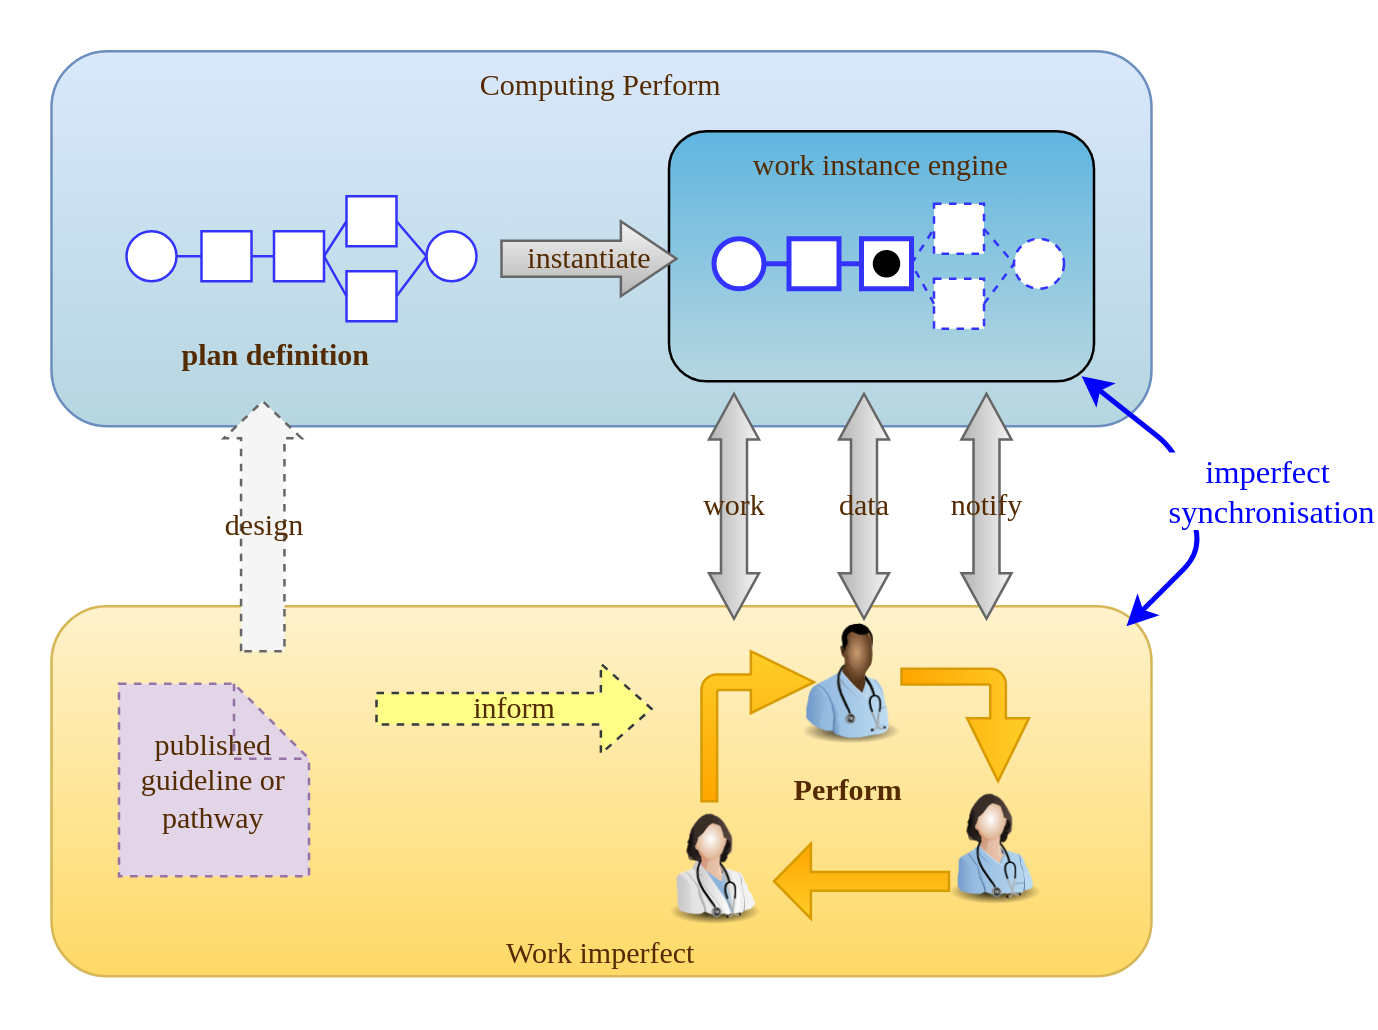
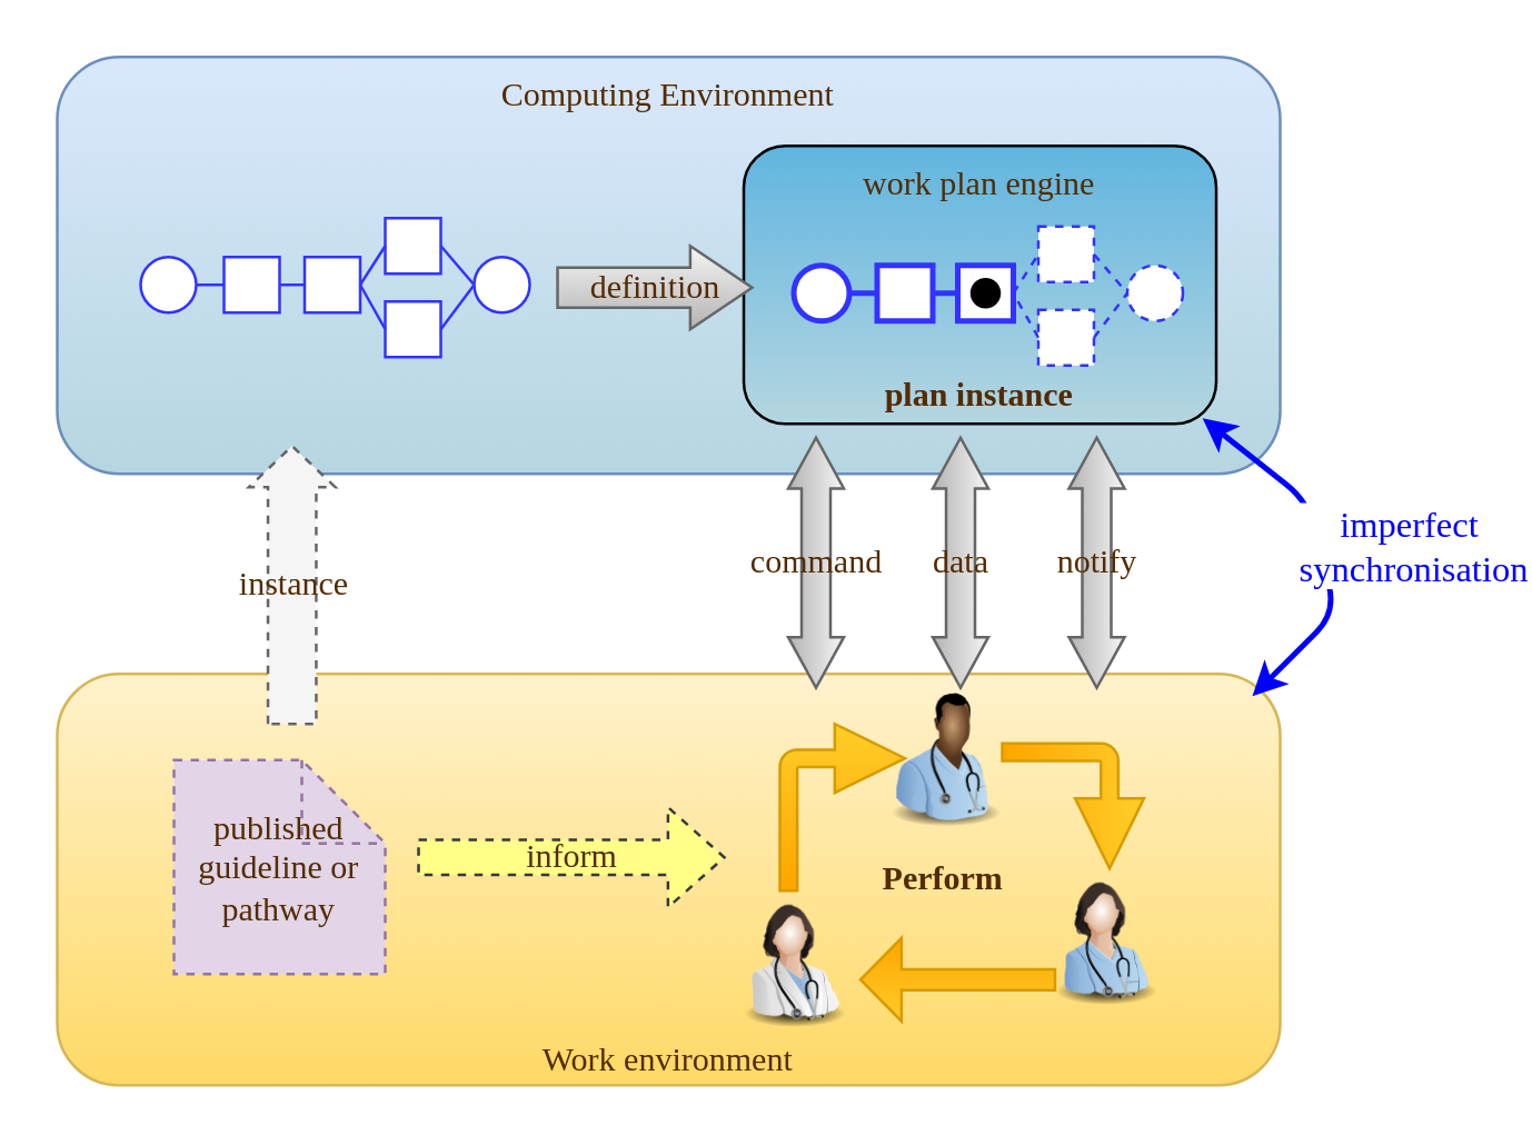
  <mxCell id="0" />
  <mxCell id="1" parent="0" />
- <mxCell id="2" value="Computing Perform" style="rounded=1;whiteSpace=wrap;html=1;glass=0;labelBackgroundColor=none;strokeColor=#6c8ebf;strokeWidth=1;fillColor=#dae8fc;fontFamily=Verdana;fontSize=12;fontColor=#542B00;align=center;gradientColor=#B5D6E0;verticalAlign=top;" parent="1" vertex="1"><mxGeometry x="20" y="20" width="440" height="150" as="geometry" /></mxCell>
- <mxCell id="3" value="Work imperfect" style="rounded=1;whiteSpace=wrap;html=1;glass=0;labelBackgroundColor=none;strokeColor=#d6b656;strokeWidth=1;fillColor=#fff2cc;fontFamily=Verdana;fontSize=12;fontColor=#542B00;align=center;gradientColor=#ffd966;verticalAlign=bottom;" parent="1" vertex="1"><mxGeometry x="20" y="242" width="440" height="148" as="geometry" /></mxCell>
+ <mxCell id="2" value="Computing Environment" style="rounded=1;whiteSpace=wrap;html=1;glass=0;labelBackgroundColor=none;strokeColor=#6c8ebf;strokeWidth=1;fillColor=#dae8fc;fontFamily=Verdana;fontSize=12;fontColor=#542B00;align=center;gradientColor=#B5D6E0;verticalAlign=top;" parent="1" vertex="1"><mxGeometry x="20" y="20" width="440" height="150" as="geometry" /></mxCell>
+ <mxCell id="3" value="Work environment" style="rounded=1;whiteSpace=wrap;html=1;glass=0;labelBackgroundColor=none;strokeColor=#d6b656;strokeWidth=1;fillColor=#fff2cc;fontFamily=Verdana;fontSize=12;fontColor=#542B00;align=center;gradientColor=#ffd966;verticalAlign=bottom;" parent="1" vertex="1"><mxGeometry x="20" y="242" width="440" height="148" as="geometry" /></mxCell>
  <mxCell id="4" value="" style="group" parent="1" vertex="1" connectable="0"><mxGeometry x="50" y="78" width="140" height="50" as="geometry" /></mxCell>
  <mxCell id="5" value="" style="ellipse;whiteSpace=wrap;html=1;glass=0;labelBackgroundColor=none;strokeColor=#3333FF;strokeWidth=1;fillColor=#ffffff;gradientColor=none;fontFamily=Verdana;fontSize=12;fontColor=#542B00;align=center;" parent="4" vertex="1"><mxGeometry y="14" width="20" height="20" as="geometry" /></mxCell>
  <mxCell id="6" value="" style="ellipse;whiteSpace=wrap;html=1;glass=0;labelBackgroundColor=none;strokeColor=#3333FF;strokeWidth=1;fillColor=#ffffff;gradientColor=none;fontFamily=Verdana;fontSize=12;fontColor=#542B00;align=center;" parent="4" vertex="1"><mxGeometry x="120" y="14" width="20" height="20" as="geometry" /></mxCell>
  <mxCell id="7" value="" style="whiteSpace=wrap;html=1;glass=0;labelBackgroundColor=none;strokeColor=#3333FF;strokeWidth=1;fillColor=#ffffff;gradientColor=none;fontFamily=Verdana;fontSize=12;fontColor=#542B00;align=center;" parent="4" vertex="1"><mxGeometry x="30" y="14" width="20" height="20" as="geometry" /></mxCell>
  <mxCell id="8" value="" style="whiteSpace=wrap;html=1;glass=0;labelBackgroundColor=none;strokeColor=#3333FF;strokeWidth=1;fillColor=#ffffff;gradientColor=none;fontFamily=Verdana;fontSize=12;fontColor=#542B00;align=center;" parent="4" vertex="1"><mxGeometry x="59" y="14" width="20" height="20" as="geometry" /></mxCell>
  <mxCell id="9" value="" style="whiteSpace=wrap;html=1;glass=0;labelBackgroundColor=none;strokeColor=#3333FF;strokeWidth=1;fillColor=#ffffff;gradientColor=none;fontFamily=Verdana;fontSize=12;fontColor=#542B00;align=center;" parent="4" vertex="1"><mxGeometry x="88" width="20" height="20" as="geometry" /></mxCell>
  <mxCell id="10" value="" style="whiteSpace=wrap;html=1;glass=0;labelBackgroundColor=none;strokeColor=#3333FF;strokeWidth=1;fillColor=#ffffff;gradientColor=none;fontFamily=Verdana;fontSize=12;fontColor=#542B00;align=center;" parent="4" vertex="1"><mxGeometry x="88" y="30" width="20" height="20" as="geometry" /></mxCell>
  <mxCell id="11" value="" style="endArrow=none;html=1;strokeColor=#3333FF;strokeWidth=1;fontFamily=Verdana;fontSize=12;fontColor=#542B00;entryX=0;entryY=0.5;exitX=1;exitY=0.5;" parent="4" source="5" target="7" edge="1"><mxGeometry width="50" height="50" relative="1" as="geometry"><mxPoint y="124" as="sourcePoint" /><mxPoint x="50" y="74" as="targetPoint" /></mxGeometry></mxCell>
  <mxCell id="12" value="" style="endArrow=none;html=1;strokeColor=#3333FF;strokeWidth=1;fontFamily=Verdana;fontSize=12;fontColor=#542B00;entryX=0;entryY=0.5;exitX=1;exitY=0.5;" parent="4" source="7" target="8" edge="1"><mxGeometry width="50" height="50" relative="1" as="geometry"><mxPoint x="37.2" y="24.2" as="sourcePoint" /><mxPoint x="47.2" y="24.2" as="targetPoint" /></mxGeometry></mxCell>
  <mxCell id="13" value="" style="endArrow=none;html=1;strokeColor=#3333FF;strokeWidth=1;fontFamily=Verdana;fontSize=12;fontColor=#542B00;entryX=0;entryY=0.5;exitX=1;exitY=0.5;" parent="4" source="8" target="9" edge="1"><mxGeometry width="50" height="50" relative="1" as="geometry"><mxPoint x="70" y="44" as="sourcePoint" /><mxPoint x="69" y="34.2" as="targetPoint" /></mxGeometry></mxCell>
  <mxCell id="14" value="" style="endArrow=none;html=1;strokeColor=#3333FF;strokeWidth=1;fontFamily=Verdana;fontSize=12;fontColor=#542B00;entryX=1;entryY=0.5;exitX=0;exitY=0.5;" parent="4" source="10" target="8" edge="1"><mxGeometry width="50" height="50" relative="1" as="geometry"><mxPoint x="80" y="24" as="sourcePoint" /><mxPoint x="98.2" y="20.2" as="targetPoint" /></mxGeometry></mxCell>
  <mxCell id="15" value="" style="endArrow=none;html=1;strokeColor=#3333FF;strokeWidth=1;fontFamily=Verdana;fontSize=12;fontColor=#542B00;entryX=0;entryY=0.5;exitX=1;exitY=0.5;" parent="4" source="10" target="6" edge="1"><mxGeometry width="50" height="50" relative="1" as="geometry"><mxPoint x="98.2" y="50.2" as="sourcePoint" /><mxPoint x="89" y="34.2" as="targetPoint" /></mxGeometry></mxCell>
  <mxCell id="16" value="" style="endArrow=none;html=1;strokeColor=#3333FF;strokeWidth=1;fontFamily=Verdana;fontSize=12;fontColor=#542B00;entryX=0;entryY=0.5;exitX=1;exitY=0.5;" parent="4" source="9" target="6" edge="1"><mxGeometry width="50" height="50" relative="1" as="geometry"><mxPoint x="118.2" y="50.2" as="sourcePoint" /><mxPoint x="130.2" y="34.2" as="targetPoint" /></mxGeometry></mxCell>
- <mxCell id="17" value="plan definition" style="text;html=1;strokeColor=none;fillColor=none;align=center;verticalAlign=middle;whiteSpace=wrap;glass=0;labelBackgroundColor=none;fontFamily=Verdana;fontSize=12;fontColor=#542B00;fontStyle=1" parent="1" vertex="1"><mxGeometry x="40" y="132" width="140" height="20" as="geometry" /></mxCell>
  <mxCell id="18" value="" style="group" parent="1" vertex="1" connectable="0"><mxGeometry x="267" y="52" width="170" height="100" as="geometry" /></mxCell>
- <mxCell id="19" value="work instance engine" style="rounded=1;whiteSpace=wrap;html=1;glass=0;labelBackgroundColor=none;strokeColor=#000000;strokeWidth=1;fillColor=#60B5E0;gradientColor=#B5D6E0;fontFamily=Verdana;fontSize=12;fontColor=#542B00;align=center;verticalAlign=top;" parent="18" vertex="1"><mxGeometry width="170" height="100" as="geometry" /></mxCell>
+ <mxCell id="19" value="work plan engine" style="rounded=1;whiteSpace=wrap;html=1;glass=0;labelBackgroundColor=none;strokeColor=#000000;strokeWidth=1;fillColor=#60B5E0;gradientColor=#B5D6E0;fontFamily=Verdana;fontSize=12;fontColor=#542B00;align=center;verticalAlign=top;" parent="18" vertex="1"><mxGeometry width="170" height="100" as="geometry" /></mxCell>
  <mxCell id="20" value="" style="group" parent="18" vertex="1" connectable="0"><mxGeometry x="18" y="29" width="140" height="50" as="geometry" /></mxCell>
  <mxCell id="21" value="" style="ellipse;whiteSpace=wrap;html=1;glass=0;labelBackgroundColor=none;strokeColor=#3333FF;strokeWidth=2;fillColor=#ffffff;gradientColor=none;fontFamily=Verdana;fontSize=12;fontColor=#542B00;align=center;" parent="20" vertex="1"><mxGeometry y="14" width="20" height="20" as="geometry" /></mxCell>
  <mxCell id="22" value="" style="ellipse;whiteSpace=wrap;html=1;glass=0;labelBackgroundColor=none;strokeColor=#3333FF;strokeWidth=1;fillColor=#ffffff;gradientColor=none;fontFamily=Verdana;fontSize=12;fontColor=#542B00;align=center;dashed=1;" parent="20" vertex="1"><mxGeometry x="120" y="14" width="20" height="20" as="geometry" /></mxCell>
  <mxCell id="23" value="" style="whiteSpace=wrap;html=1;glass=0;labelBackgroundColor=none;strokeColor=#3333FF;strokeWidth=2;fillColor=#ffffff;gradientColor=none;fontFamily=Verdana;fontSize=12;fontColor=#542B00;align=center;" parent="20" vertex="1"><mxGeometry x="30" y="14" width="20" height="20" as="geometry" /></mxCell>
  <mxCell id="24" value="" style="whiteSpace=wrap;html=1;glass=0;labelBackgroundColor=none;strokeColor=#3333FF;strokeWidth=2;fillColor=#ffffff;gradientColor=none;fontFamily=Verdana;fontSize=12;fontColor=#542B00;align=center;" parent="20" vertex="1"><mxGeometry x="59" y="14" width="20" height="20" as="geometry" /></mxCell>
  <mxCell id="25" value="" style="whiteSpace=wrap;html=1;glass=0;labelBackgroundColor=none;strokeColor=#3333FF;strokeWidth=1;fillColor=#ffffff;gradientColor=none;fontFamily=Verdana;fontSize=12;fontColor=#542B00;align=center;dashed=1;" parent="20" vertex="1"><mxGeometry x="88" width="20" height="20" as="geometry" /></mxCell>
  <mxCell id="26" value="" style="whiteSpace=wrap;html=1;glass=0;labelBackgroundColor=none;strokeColor=#3333FF;strokeWidth=1;fillColor=#ffffff;gradientColor=none;fontFamily=Verdana;fontSize=12;fontColor=#542B00;align=center;dashed=1;" parent="20" vertex="1"><mxGeometry x="88" y="30" width="20" height="20" as="geometry" /></mxCell>
  <mxCell id="27" value="" style="endArrow=none;html=1;strokeColor=#3333FF;strokeWidth=2;fontFamily=Verdana;fontSize=12;fontColor=#542B00;entryX=0;entryY=0.5;exitX=1;exitY=0.5;" parent="20" source="21" target="23" edge="1"><mxGeometry width="50" height="50" relative="1" as="geometry"><mxPoint y="124" as="sourcePoint" /><mxPoint x="50" y="74" as="targetPoint" /></mxGeometry></mxCell>
  <mxCell id="28" value="" style="endArrow=none;html=1;strokeColor=#3333FF;strokeWidth=2;fontFamily=Verdana;fontSize=12;fontColor=#542B00;entryX=0;entryY=0.5;exitX=1;exitY=0.5;" parent="20" source="23" target="24" edge="1"><mxGeometry width="50" height="50" relative="1" as="geometry"><mxPoint x="37.2" y="24.2" as="sourcePoint" /><mxPoint x="47.2" y="24.2" as="targetPoint" /></mxGeometry></mxCell>
  <mxCell id="29" value="" style="endArrow=none;html=1;strokeColor=#3333FF;strokeWidth=1;fontFamily=Verdana;fontSize=12;fontColor=#542B00;entryX=0;entryY=0.5;exitX=1;exitY=0.5;dashed=1;" parent="20" source="24" target="25" edge="1"><mxGeometry width="50" height="50" relative="1" as="geometry"><mxPoint x="70" y="44" as="sourcePoint" /><mxPoint x="69" y="34.2" as="targetPoint" /></mxGeometry></mxCell>
  <mxCell id="30" value="" style="endArrow=none;html=1;strokeColor=#3333FF;strokeWidth=1;fontFamily=Verdana;fontSize=12;fontColor=#542B00;entryX=1;entryY=0.5;exitX=0;exitY=0.5;dashed=1;" parent="20" source="26" target="24" edge="1"><mxGeometry width="50" height="50" relative="1" as="geometry"><mxPoint x="80" y="24" as="sourcePoint" /><mxPoint x="98.2" y="20.2" as="targetPoint" /></mxGeometry></mxCell>
  <mxCell id="31" value="" style="endArrow=none;html=1;strokeColor=#3333FF;strokeWidth=1;fontFamily=Verdana;fontSize=12;fontColor=#542B00;entryX=0;entryY=0.5;exitX=1;exitY=0.5;dashed=1;" parent="20" source="26" target="22" edge="1"><mxGeometry width="50" height="50" relative="1" as="geometry"><mxPoint x="98.2" y="50.2" as="sourcePoint" /><mxPoint x="89" y="34.2" as="targetPoint" /></mxGeometry></mxCell>
  <mxCell id="32" value="" style="endArrow=none;html=1;strokeColor=#3333FF;strokeWidth=1;fontFamily=Verdana;fontSize=12;fontColor=#542B00;entryX=0;entryY=0.5;exitX=1;exitY=0.5;dashed=1;" parent="20" source="25" target="22" edge="1"><mxGeometry width="50" height="50" relative="1" as="geometry"><mxPoint x="118.2" y="50.2" as="sourcePoint" /><mxPoint x="130.2" y="34.2" as="targetPoint" /></mxGeometry></mxCell>
  <mxCell id="33" value="" style="ellipse;whiteSpace=wrap;html=1;glass=0;labelBackgroundColor=none;strokeColor=#000000;strokeWidth=1;fillColor=#000000;gradientColor=none;fontFamily=Verdana;fontSize=12;fontColor=#542B00;align=center;" parent="20" vertex="1"><mxGeometry x="64" y="19" width="10" height="10" as="geometry" /></mxCell>
- <mxCell id="35" value="instantiate" style="html=1;shadow=0;dashed=0;align=center;verticalAlign=middle;shape=mxgraph.arrows2.arrow;dy=0.52;dx=22.25;notch=0;glass=0;labelBackgroundColor=none;strokeColor=#666666;strokeWidth=1;fillColor=#f5f5f5;gradientColor=#b3b3b3;fontFamily=Verdana;fontSize=12;fontColor=#542B00;" parent="1" vertex="1"><mxGeometry x="200" y="88" width="70" height="30" as="geometry" /></mxCell>
+ <mxCell id="34" value="plan instance" style="text;html=1;strokeColor=none;fillColor=none;align=center;verticalAlign=middle;whiteSpace=wrap;glass=0;labelBackgroundColor=none;fontFamily=Verdana;fontSize=12;fontColor=#542B00;fontStyle=1" parent="18" vertex="1"><mxGeometry x="15" y="80" width="140" height="20" as="geometry" /></mxCell>
+ <mxCell id="35" value="definition" style="html=1;shadow=0;dashed=0;align=center;verticalAlign=middle;shape=mxgraph.arrows2.arrow;dy=0.52;dx=22.25;notch=0;glass=0;labelBackgroundColor=none;strokeColor=#666666;strokeWidth=1;fillColor=#f5f5f5;gradientColor=#b3b3b3;fontFamily=Verdana;fontSize=12;fontColor=#542B00;" parent="1" vertex="1"><mxGeometry x="200" y="88" width="70" height="30" as="geometry" /></mxCell>
  <mxCell id="36" value="" style="image;html=1;labelBackgroundColor=#ffffff;image=img/lib/clip_art/people/Nurse_Man_Black_128x128.png;glass=0;strokeColor=#000000;strokeWidth=1;fillColor=#60B5E0;gradientColor=#B5D6E0;fontFamily=Verdana;fontSize=12;fontColor=#542B00;align=center;" parent="1" vertex="1"><mxGeometry x="315" y="248" width="50" height="50" as="geometry" /></mxCell>
  <mxCell id="37" value="" style="image;html=1;labelBackgroundColor=#ffffff;image=img/lib/clip_art/people/Nurse_Woman_128x128.png;glass=0;strokeColor=#000000;strokeWidth=1;fillColor=#60B5E0;gradientColor=#B5D6E0;fontFamily=Verdana;fontSize=12;fontColor=#542B00;align=center;" parent="1" vertex="1"><mxGeometry x="372" y="312" width="50" height="50" as="geometry" /></mxCell>
  <mxCell id="38" value="" style="image;html=1;labelBackgroundColor=#ffffff;image=img/lib/clip_art/people/Doctor_Woman_128x128.png;glass=0;strokeColor=#000000;strokeWidth=1;fillColor=#60B5E0;gradientColor=#B5D6E0;fontFamily=Verdana;fontSize=12;fontColor=#542B00;align=center;" parent="1" vertex="1"><mxGeometry x="260" y="320" width="50" height="50" as="geometry" /></mxCell>
- <mxCell id="39" value="published guideline or pathway" style="shape=note;whiteSpace=wrap;html=1;glass=0;labelBackgroundColor=none;strokeColor=#9673a6;strokeWidth=1;fillColor=#e1d5e7;fontFamily=Verdana;fontSize=12;fontColor=#542B00;align=center;dashed=1;" parent="1" vertex="1"><mxGeometry x="47" y="273" width="76" height="77" as="geometry" /></mxCell>
- <mxCell id="40" value="design" style="html=1;shadow=0;dashed=1;align=center;verticalAlign=middle;shape=mxgraph.arrows2.arrow;dy=0.44;dx=14.75;direction=north;notch=0;glass=0;labelBackgroundColor=none;strokeColor=#666666;strokeWidth=1;fillColor=#f5f5f5;fontFamily=Verdana;fontSize=12;fontColor=#542B00;" parent="1" vertex="1"><mxGeometry x="89" y="160" width="31" height="100" as="geometry" /></mxCell>
+ <mxCell id="39" value="published guideline or pathway" style="shape=note;whiteSpace=wrap;html=1;glass=0;labelBackgroundColor=none;strokeColor=#9673a6;strokeWidth=1;fillColor=#e1d5e7;fontFamily=Verdana;fontSize=12;fontColor=#542B00;align=center;dashed=1;" parent="1" vertex="1"><mxGeometry x="62" y="273" width="76" height="77" as="geometry" /></mxCell>
+ <mxCell id="40" value="instance" style="html=1;shadow=0;dashed=1;align=center;verticalAlign=middle;shape=mxgraph.arrows2.arrow;dy=0.44;dx=14.75;direction=north;notch=0;glass=0;labelBackgroundColor=none;strokeColor=#666666;strokeWidth=1;fillColor=#f5f5f5;fontFamily=Verdana;fontSize=12;fontColor=#542B00;" parent="1" vertex="1"><mxGeometry x="89" y="160" width="31" height="100" as="geometry" /></mxCell>
  <mxCell id="41" value="" style="html=1;shadow=0;dashed=0;align=center;verticalAlign=middle;shape=mxgraph.arrows2.bendArrow;dy=3.13;dx=25.25;notch=0;arrowHead=24.75;rounded=1;glass=0;labelBackgroundColor=none;strokeColor=#d79b00;strokeWidth=1;fillColor=#ffcd28;gradientColor=#ffa500;fontFamily=Verdana;fontSize=12;fontColor=#542B00;" parent="1" vertex="1"><mxGeometry x="280" y="260" width="45" height="60" as="geometry" /></mxCell>
  <mxCell id="42" value="" style="html=1;shadow=0;dashed=0;align=center;verticalAlign=middle;shape=mxgraph.arrows2.bendArrow;dy=3.13;dx=25.25;notch=0;arrowHead=24.75;rounded=1;glass=0;labelBackgroundColor=none;strokeColor=#d79b00;strokeWidth=1;fillColor=#ffcd28;gradientColor=#ffa500;fontFamily=Verdana;fontSize=12;fontColor=#542B00;direction=south;" parent="1" vertex="1"><mxGeometry x="360" y="267" width="51" height="45" as="geometry" /></mxCell>
  <mxCell id="43" value="" style="html=1;shadow=0;dashed=0;align=center;verticalAlign=middle;shape=mxgraph.arrows2.arrow;dy=0.75;dx=14.75;notch=0;glass=0;labelBackgroundColor=none;strokeColor=#d79b00;strokeWidth=1;fillColor=#ffcd28;gradientColor=#ffa500;fontFamily=Verdana;fontSize=12;fontColor=#542B00;direction=west;" parent="1" vertex="1"><mxGeometry x="309" y="337" width="70" height="30" as="geometry" /></mxCell>
  <mxCell id="44" value="Perform" style="text;html=1;strokeColor=none;fillColor=none;align=center;verticalAlign=middle;whiteSpace=wrap;glass=0;dashed=1;labelBackgroundColor=none;fontFamily=Verdana;fontSize=12;fontColor=#542B00;fontStyle=1" parent="1" vertex="1"><mxGeometry x="319" y="306" width="40" height="20" as="geometry" /></mxCell>
- <mxCell id="45" value="inform" style="html=1;shadow=0;dashed=1;align=center;verticalAlign=middle;shape=mxgraph.arrows2.arrow;dy=0.65;dx=20.25;notch=0;glass=0;labelBackgroundColor=none;strokeColor=#36393d;strokeWidth=1;fillColor=#ffff88;fontFamily=Verdana;fontSize=12;fontColor=#542B00;" parent="1" vertex="1"><mxGeometry x="150" y="265" width="110" height="36" as="geometry" /></mxCell>
- <mxCell id="46" value="work" style="html=1;shadow=0;dashed=0;align=center;verticalAlign=middle;shape=mxgraph.arrows2.twoWayArrow;dy=0.48;dx=18.25;glass=0;labelBackgroundColor=none;strokeColor=#666666;strokeWidth=1;fillColor=#f5f5f5;gradientColor=#b3b3b3;fontFamily=Verdana;fontSize=12;fontColor=#542B00;direction=south;" parent="1" vertex="1"><mxGeometry x="283" y="157" width="20" height="90" as="geometry" /></mxCell>
+ <mxCell id="45" value="inform" style="html=1;shadow=0;dashed=1;align=center;verticalAlign=middle;shape=mxgraph.arrows2.arrow;dy=0.65;dx=20.25;notch=0;glass=0;labelBackgroundColor=none;strokeColor=#36393d;strokeWidth=1;fillColor=#ffff88;fontFamily=Verdana;fontSize=12;fontColor=#542B00;" parent="1" vertex="1"><mxGeometry x="150" y="290" width="110" height="36" as="geometry" /></mxCell>
+ <mxCell id="46" value="command" style="html=1;shadow=0;dashed=0;align=center;verticalAlign=middle;shape=mxgraph.arrows2.twoWayArrow;dy=0.48;dx=18.25;glass=0;labelBackgroundColor=none;strokeColor=#666666;strokeWidth=1;fillColor=#f5f5f5;gradientColor=#b3b3b3;fontFamily=Verdana;fontSize=12;fontColor=#542B00;direction=south;" parent="1" vertex="1"><mxGeometry x="283" y="157" width="20" height="90" as="geometry" /></mxCell>
  <mxCell id="47" value="data" style="html=1;shadow=0;dashed=0;align=center;verticalAlign=middle;shape=mxgraph.arrows2.twoWayArrow;dy=0.48;dx=18.25;glass=0;labelBackgroundColor=none;strokeColor=#666666;strokeWidth=1;fillColor=#f5f5f5;gradientColor=#b3b3b3;fontFamily=Verdana;fontSize=12;fontColor=#542B00;direction=south;" parent="1" vertex="1"><mxGeometry x="335" y="157" width="20" height="90" as="geometry" /></mxCell>
  <mxCell id="48" value="notify" style="html=1;shadow=0;dashed=0;align=center;verticalAlign=middle;shape=mxgraph.arrows2.twoWayArrow;dy=0.48;dx=18.25;glass=0;labelBackgroundColor=none;strokeColor=#666666;strokeWidth=1;fillColor=#f5f5f5;gradientColor=#b3b3b3;fontFamily=Verdana;fontSize=12;fontColor=#542B00;direction=south;" parent="1" vertex="1"><mxGeometry x="384" y="157" width="20" height="90" as="geometry" /></mxCell>
  <mxCell id="49" value="" style="endArrow=classic;startArrow=classic;html=1;labelBackgroundColor=none;strokeColor=#0000FF;strokeWidth=2;fontFamily=Verdana;fontSize=13;fontColor=#000000;entryX=0.971;entryY=0.98;entryPerimeter=0;" parent="1" target="19" edge="1"><mxGeometry width="50" height="50" relative="1" as="geometry"><mxPoint x="450" y="250" as="sourcePoint" /><mxPoint x="70" y="410" as="targetPoint" /><Array as="points"><mxPoint x="480" y="220" /><mxPoint x="470" y="180" /></Array></mxGeometry></mxCell>
  <mxCell id="50" value="imperfect&amp;nbsp;&lt;div&gt;synchronisation&lt;/div&gt;" style="text;html=1;resizable=0;points=[];align=center;verticalAlign=middle;labelBackgroundColor=#ffffff;fontSize=13;fontFamily=Verdana;fontColor=#0000FF;" parent="49" vertex="1" connectable="0"><mxGeometry x="-0.08" relative="1" as="geometry"><mxPoint x="32" y="-6" as="offset" /></mxGeometry></mxCell>
